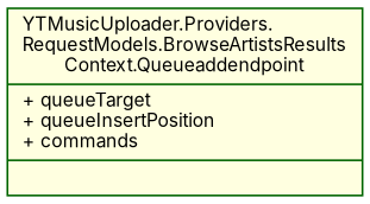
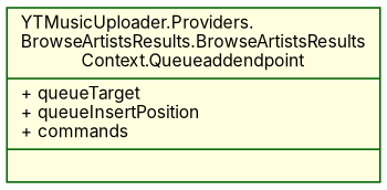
  digraph {
    fontname=Inter
-   n1 [color=darkgreen fillcolor=lightyellow fontcolor=black fontname=Inter fontsize=10 height=0.2 label="{YTMusicUploader.Providers.\lRequestModels.BrowseArtistsResults\lContext.Queueaddendpoint\n|+ queueTarget\l+ queueInsertPosition\l+ commands\l|}" shape=record style=filled width=0.4]
+   n1 [color=darkgreen fillcolor=lightyellow fontcolor=black fontname=Inter fontsize=10 height=0.2 label="{YTMusicUploader.Providers.\lBrowseArtistsResults.BrowseArtistsResults\lContext.Queueaddendpoint\n|+ queueTarget\l+ queueInsertPosition\l+ commands\l|}" shape=record style=filled width=0.4]
  }
